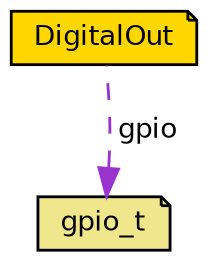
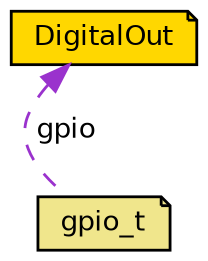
  digraph {
    node [color=black fontname=Helvetica fontsize=10 shape=note style=filled]
    n1 [fillcolor=gold fontcolor=black height=0.2 label=DigitalOut width=0.4]
    n2 [fillcolor=khaki height=0.2 label=gpio_t width=0.4]
-   n2 -> n1 [color=darkorchid3 dir=back fontname=Helvetica fontsize=10 label=" gpio" labelfontname=Helvetica labelfontsize=10 style=dashed]
+   n1 -> n2 [color=darkorchid3 dir=back fontname=Helvetica fontsize=10 label=" gpio" labelfontname=Helvetica labelfontsize=10 style=dashed]
  }
